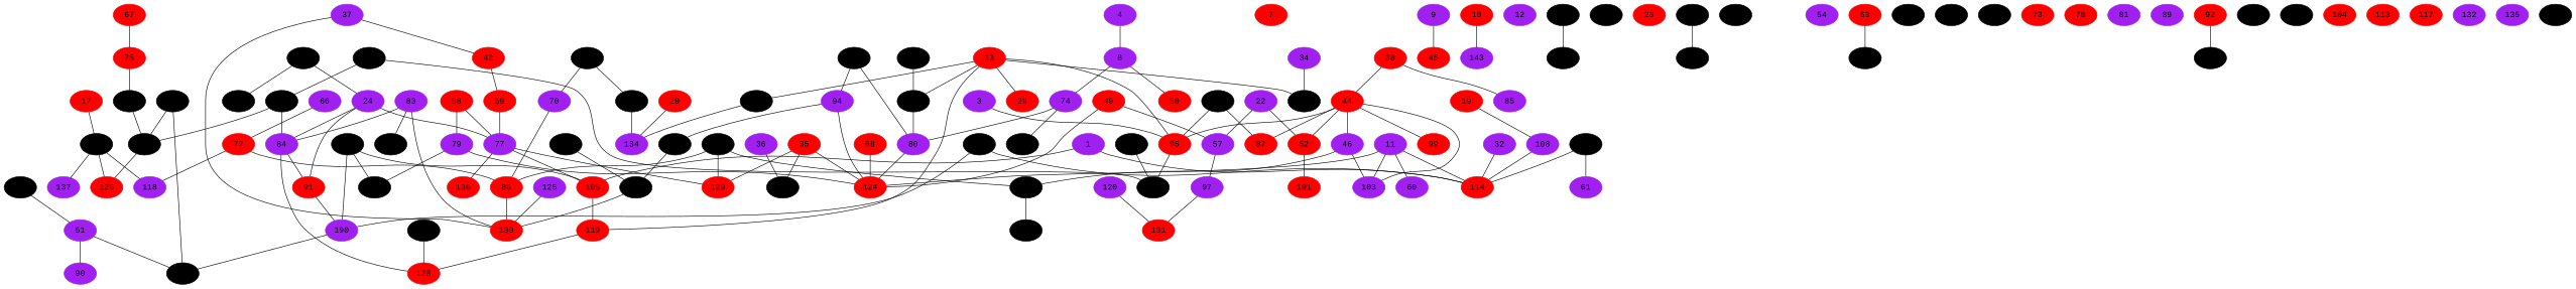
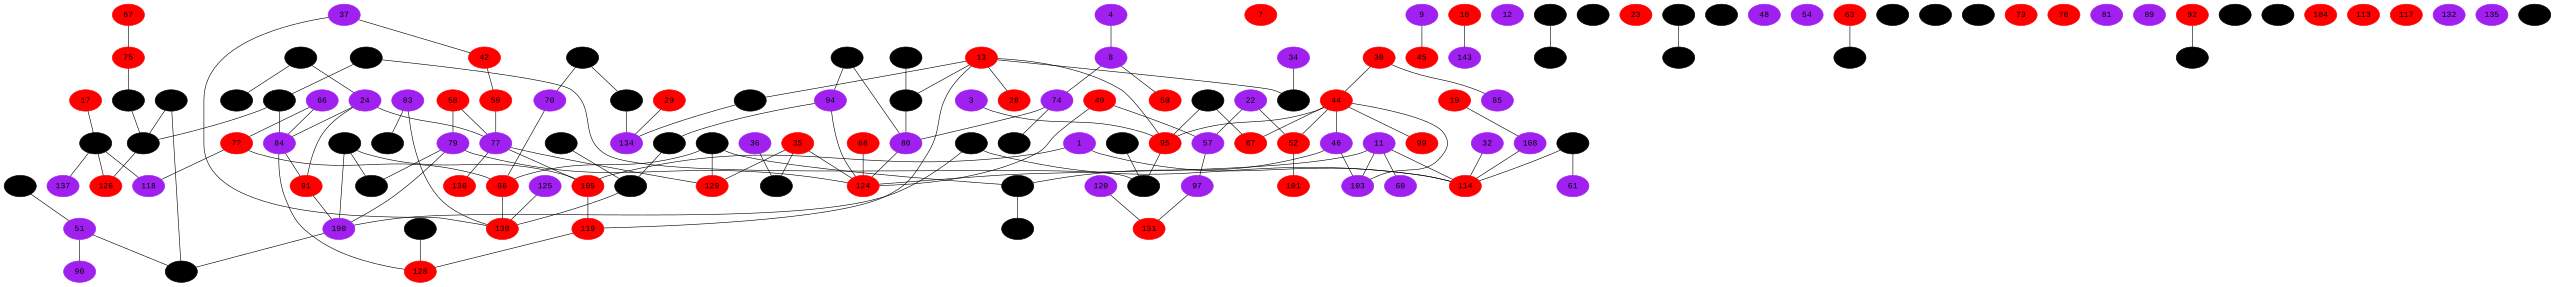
  graph {
    fontname="Liberation Mono"
    node [color=black fontname="Liberation Mono" style=filled]
    edge [fontname="Liberation Mono"]
    1 [color=purple]
    105 [color=red]
    114 [color=red]
    119 [color=red]
    87 [color=red]
    2
    95 [color=red]
    112
    3 [color=purple]
    51 [color=purple]
    127
    90 [color=purple]
    4 [color=purple]
    8 [color=purple]
    50 [color=red]
    74 [color=purple]
    6
    61 [color=purple]
    7 [color=red]
    80 [color=purple]
    107
    9 [color=purple]
    45 [color=red]
    10 [color=red]
    n25 [color=purple label=143]
    11 [color=purple]
    60 [color=purple]
    103 [color=purple]
    124 [color=red]
    12 [color=purple]
    13 [color=red]
    28 [color=red]
    47
    76
    138
    134 [color=purple]
    128 [color=red]
    14
    94 [color=purple]
    100
    24 [color=purple]
    15
    69
    77 [color=purple]
    84 [color=purple]
    91 [color=red]
    16
    38
    17 [color=red]
    116
    118 [color=purple]
    126 [color=red]
    137 [color=purple]
    18
    19 [color=red]
    108 [color=purple]
    20
    56
    123
    21
    121
    130 [color=red]
    22 [color=purple]
    52 [color=red]
    57 [color=purple]
    101 [color=red]
    97 [color=purple]
    23 [color=red]
    129 [color=red]
    136 [color=red]
    n71 [color=purple label=190]
    25
    70 [color=purple]
    26
    106
    86 [color=red]
    27
    29 [color=red]
    30 [color=red]
    44 [color=red]
    85 [color=purple]
    46 [color=purple]
    99 [color=red]
    31
    82
    122
    32 [color=purple]
    33
    34 [color=purple]
    35 [color=red]
    96
    36 [color=purple]
    37 [color=purple]
    42 [color=red]
    59 [color=red]
    39
    88
    40
    62
    41
    43
+   48 [color=purple]
    49 [color=red]
    53
    54 [color=purple]
    55
    131 [color=red]
    58 [color=red]
    79 [color=purple]
    63 [color=red]
    98
    64
    65
    66 [color=purple]
    72 [color=red]
    67 [color=red]
    75 [color=red]
    115
    68 [color=red]
    71
    73 [color=red]
    78 [color=red]
    81 [color=purple]
    83 [color=purple]
    111
    89 [color=purple]
    92 [color=red]
    109
    93
    102
    104 [color=red]
    113 [color=red]
    117 [color=red]
    120 [color=purple]
    125 [color=purple]
    132 [color=purple]
    135 [color=purple]
    139
    1 -- 105
    1 -- 114
    105 -- 119
    119 -- 128
    2 -- 87
    2 -- 95
    95 -- 112
    3 -- 95
    51 -- 127
    51 -- 90
    4 -- 8
    8 -- 50
    8 -- 74
    74 -- 80
    74 -- 107
    6 -- 114
    6 -- 61
    80 -- 124
    9 -- 45
    10 -- n25
    11 -- 114
    11 -- 60
    11 -- 103
    11 -- 124
    13 -- 119
    13 -- 95
    13 -- 28
    13 -- 47
    13 -- 76
    13 -- 138
    47 -- 134
    76 -- 80
    14 -- 80
    14 -- 94
    94 -- 124
    94 -- 100
    100 -- 121
    24 -- 77
    24 -- 84
    24 -- 91
    15 -- 24
    15 -- 69
    77 -- 105
    77 -- 129
    77 -- 136
    84 -- 128
    84 -- 91
    91 -- n71
    16 -- 38
    17 -- 116
    116 -- 118
    116 -- 126
    116 -- 137
    19 -- 108
    108 -- 114
    20 -- 112
    20 -- 56
    56 -- 84
    56 -- 123
    123 -- 126
    21 -- 121
    121 -- 130
    22 -- 52
    22 -- 57
    52 -- 101
    57 -- 97
    97 -- 131
    n71 -- 127
    25 -- 128
    70 -- 86
    26 -- 70
    26 -- 106
    106 -- 134
    86 -- 130
    27 -- 127
    27 -- 123
    29 -- 134
    30 -- 44
    30 -- 85
    44 -- 87
    44 -- 95
    44 -- 103
    44 -- 52
    44 -- 46
    44 -- 99
    46 -- 103
    46 -- 82
    31 -- 129
    31 -- 86
    31 -- 82
    82 -- 122
    32 -- 114
    33 -- 114
    33 -- n71
    34 -- 138
    35 -- 124
    35 -- 129
    35 -- 96
    36 -- 96
    37 -- 130
    37 -- 42
    42 -- 59
    59 -- 77
    39 -- 105
    39 -- n71
    39 -- 88
    40 -- 62
    43 -- 51
    49 -- 124
    49 -- 57
    53 -- 76
    55 -- 112
    58 -- 77
    58 -- 79
    79 -- 124
+   79 -- n71
    79 -- 88
    63 -- 98
    66 -- 72
    72 -- 118
    72 -- 86
    67 -- 75
    75 -- 115
    115 -- 123
    68 -- 124
-   83 -- 84
+   66 -- 84
    83 -- 130
    83 -- 111
    92 -- 109
    120 -- 131
    125 -- 130
  }
